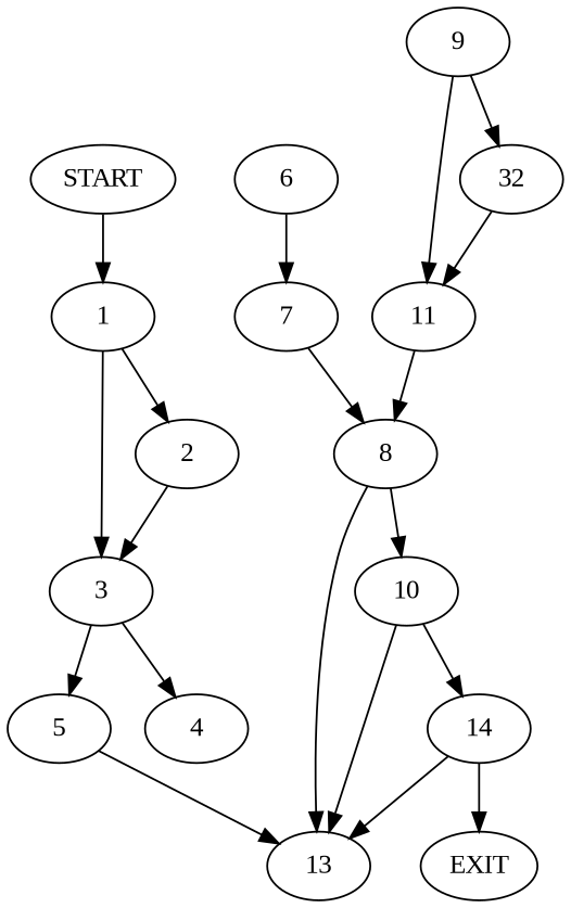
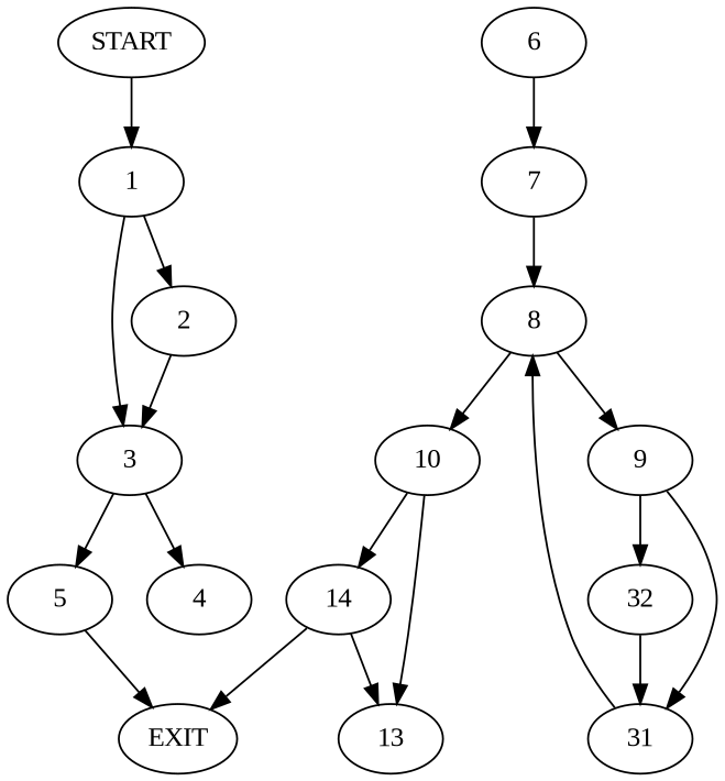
  digraph {
    fontname="Liberation Serif"
    node [fontname="Liberation Serif"]
    edge [fontname="Liberation Serif"]
    n1 [label=START]
    1
    2
    3
    n5 [label=EXIT]
    4
    5
    6
    7
    8
    9
    10
-   11
+   11 [label=31]
    n14 [label=32]
    13
    14
    n1 -> 1
    1 -> 2
    1 -> 3
    2 -> 3
    3 -> 4
    3 -> 5
-   5 -> 13
+   5 -> n5
    6 -> 7
    7 -> 8
-   8 -> 13
+   8 -> 9
    8 -> 10
    9 -> 11
    9 -> n14
    10 -> 13
    10 -> 14
    11 -> 8
    n14 -> 11
    14 -> n5
    14 -> 13
  }
